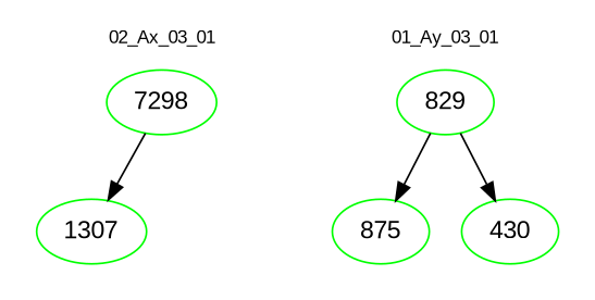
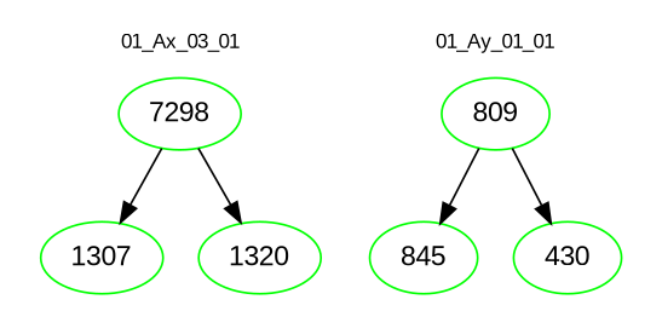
  digraph {
    fontname="Liberation Sans"
    node [color=green fontname="Liberation Sans"]
    edge [color=black fontname="Liberation Sans"]
    n1 [label=7298]
    n2 [label=1307]
-   n4 [label=829]
-   n5 [label=875]
+   n3 [label=1320]
+   n4 [label=809]
+   n5 [label=845]
    n6 [label=430]
    subgraph cluster_1 {
      color=white
      fontsize=10
-     label="02_Ax_03_01"
+     label="01_Ax_03_01"
      n1
      n2
+     n3
    }
    subgraph cluster_2 {
      color=white
      fontsize=10
-     label="01_Ay_03_01"
+     label="01_Ay_01_01"
      n4
      n5
      n6
    }
    n1 -> n2
+   n1 -> n3
    n4 -> n5
    n4 -> n6
  }
